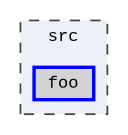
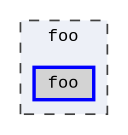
  digraph {
    compound=true
    rankdir=LR
    fontname="Liberation Mono"
    n1 [color=blue fillcolor=lightgrey fontname="Liberation Mono" fontsize=10 height=0.2 label=foo shape=box style="filled,bold" width=0.4]
    subgraph cluster_1 {
      bgcolor="#edf0f7"
      fontsize=10
-     label=src
+     label=foo
      pencolor=grey25
      style="filled,dashed"
      n1
    }
  }
